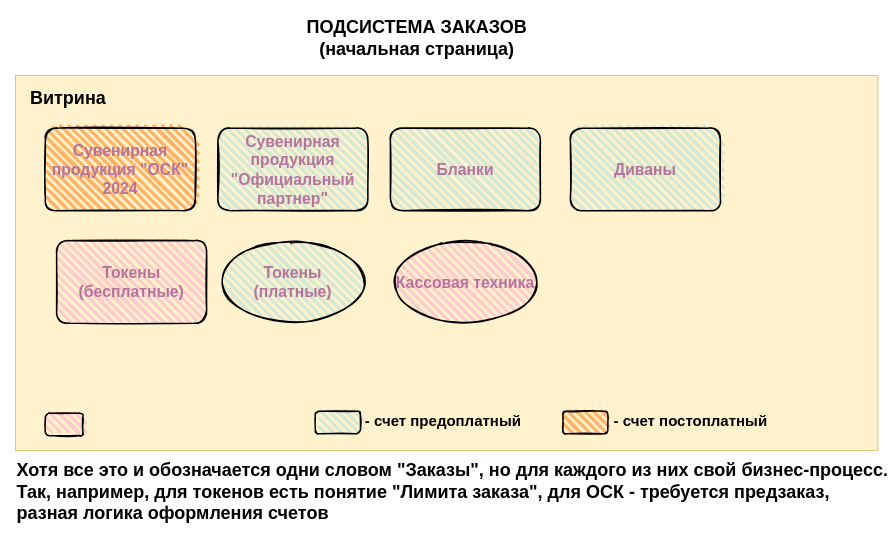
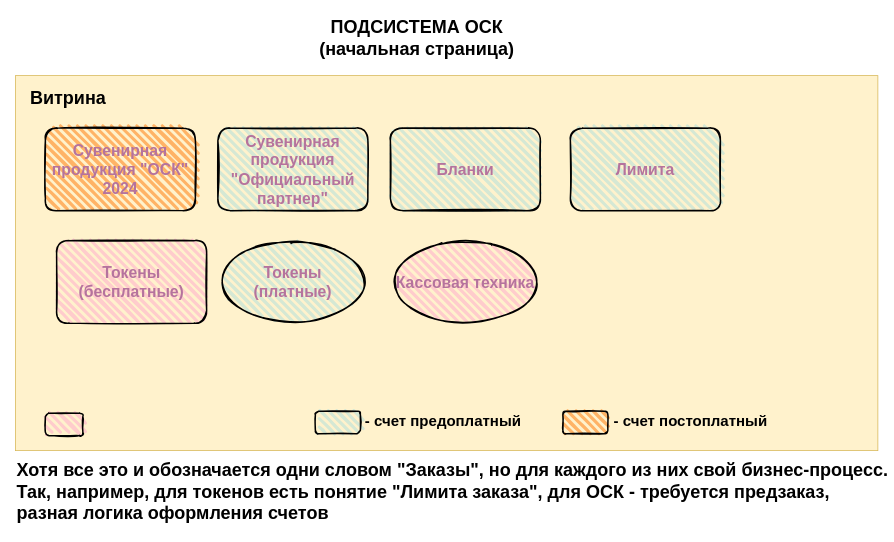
  <mxCell id="0" style=";html=1;" />
  <mxCell id="1" style=";html=1;" parent="0" />
- <mxCell id="2" value="ПОДСИСТЕМА ЗАКАЗОВ&lt;br&gt;(начальная страница)&lt;div&gt;&lt;br&gt;&lt;/div&gt;" style="text;strokeColor=none;fillColor=none;html=1;fontSize=24;fontStyle=1;verticalAlign=middle;align=center;" vertex="1" parent="1"><mxGeometry x="380" y="20" width="350" height="90" as="geometry" /></mxCell>
+ <mxCell id="2" value="ПОДСИСТЕМА ОСК&lt;br&gt;(начальная страница)&lt;div&gt;&lt;br&gt;&lt;/div&gt;" style="text;strokeColor=none;fillColor=none;html=1;fontSize=24;fontStyle=1;verticalAlign=middle;align=center;" vertex="1" parent="1"><mxGeometry x="380" y="20" width="350" height="90" as="geometry" /></mxCell>
  <mxCell id="3" value="" style="rounded=0;whiteSpace=wrap;html=1;fillColor=#fff2cc;strokeColor=#d6b656;align=center;" vertex="1" parent="1"><mxGeometry x="20" y="100" width="1150" height="500" as="geometry" /></mxCell>
  <mxCell id="4" value="Витрина" style="text;strokeColor=none;fillColor=none;html=1;fontSize=24;fontStyle=1;verticalAlign=middle;align=center;" vertex="1" parent="1"><mxGeometry x="30" y="110" width="120" height="40" as="geometry" /></mxCell>
  <mxCell id="5" value="&lt;font color=&quot;#b5739d&quot; style=&quot;font-size: 21px;&quot;&gt;&lt;b&gt;Токены&lt;br&gt;(бесплатные)&lt;/b&gt;&lt;/font&gt;" style="rounded=1;whiteSpace=wrap;html=1;strokeWidth=2;fillWeight=4;hachureGap=8;hachureAngle=45;fillColor=#FFCCCC;sketch=1;" vertex="1" parent="1"><mxGeometry x="75" y="320" width="200" height="110" as="geometry" /></mxCell>
  <mxCell id="6" value="&lt;font color=&quot;#b5739d&quot; style=&quot;font-size: 21px;&quot;&gt;&lt;b&gt;Токены&lt;br&gt;(платные)&lt;/b&gt;&lt;/font&gt;" style="ellipse;whiteSpace=wrap;html=1;strokeWidth=2;fillWeight=4;hachureGap=8;hachureAngle=45;fillColor=#D5E8D4;sketch=1;" vertex="1" parent="1"><mxGeometry x="290" y="320" width="200" height="110" as="geometry" /></mxCell>
  <mxCell id="7" value="&lt;font color=&quot;#b5739d&quot;&gt;&lt;span style=&quot;font-size: 21px;&quot;&gt;&lt;b&gt;Кассовая техника&lt;/b&gt;&lt;/span&gt;&lt;/font&gt;" style="ellipse;whiteSpace=wrap;html=1;strokeWidth=2;fillWeight=4;hachureGap=8;hachureAngle=45;fillColor=#FFCCCC;sketch=1;" vertex="1" parent="1"><mxGeometry x="520" y="320" width="200" height="110" as="geometry" /></mxCell>
  <mxCell id="8" value="&lt;font color=&quot;#b5739d&quot;&gt;&lt;span style=&quot;font-size: 21px;&quot;&gt;&lt;b&gt;Сувенирная продукция &quot;Официальный партнер&quot;&lt;/b&gt;&lt;/span&gt;&lt;/font&gt;" style="rounded=1;whiteSpace=wrap;html=1;strokeWidth=2;fillWeight=4;hachureGap=8;hachureAngle=45;fillColor=#D5E8D4;sketch=1;" vertex="1" parent="1"><mxGeometry x="290" y="170" width="200" height="110" as="geometry" /></mxCell>
  <mxCell id="9" value="&lt;font color=&quot;#b5739d&quot;&gt;&lt;span style=&quot;font-size: 21px;&quot;&gt;&lt;b&gt;Сувенирная продукция &quot;ОСК&quot; 2024&lt;/b&gt;&lt;/span&gt;&lt;/font&gt;" style="rounded=1;whiteSpace=wrap;html=1;strokeWidth=2;fillWeight=4;hachureGap=8;hachureAngle=45;fillColor=#FFB366;sketch=1;" vertex="1" parent="1"><mxGeometry x="60" y="170" width="200" height="110" as="geometry" /></mxCell>
  <mxCell id="10" value="&lt;font color=&quot;#b5739d&quot;&gt;&lt;span style=&quot;font-size: 21px;&quot;&gt;&lt;b&gt;Бланки&lt;/b&gt;&lt;/span&gt;&lt;/font&gt;" style="rounded=1;whiteSpace=wrap;html=1;strokeWidth=2;fillWeight=4;hachureGap=8;hachureAngle=45;fillColor=#D5E8D4;sketch=1;" vertex="1" parent="1"><mxGeometry x="520" y="170" width="200" height="110" as="geometry" /></mxCell>
- <mxCell id="11" value="&lt;font color=&quot;#b5739d&quot;&gt;&lt;span style=&quot;font-size: 21px;&quot;&gt;&lt;b&gt;Диваны&lt;/b&gt;&lt;/span&gt;&lt;/font&gt;" style="rounded=1;whiteSpace=wrap;html=1;strokeWidth=2;fillWeight=4;hachureGap=8;hachureAngle=45;fillColor=#D5E8D4;sketch=1;" vertex="1" parent="1"><mxGeometry x="760" y="170" width="200" height="110" as="geometry" /></mxCell>
+ <mxCell id="11" value="&lt;font color=&quot;#b5739d&quot;&gt;&lt;span style=&quot;font-size: 21px;&quot;&gt;&lt;b&gt;Лимита&lt;/b&gt;&lt;/span&gt;&lt;/font&gt;" style="rounded=1;whiteSpace=wrap;html=1;strokeWidth=2;fillWeight=4;hachureGap=8;hachureAngle=45;fillColor=#D5E8D4;sketch=1;" vertex="1" parent="1"><mxGeometry x="760" y="170" width="200" height="110" as="geometry" /></mxCell>
  <mxCell id="12" value="" style="rounded=1;whiteSpace=wrap;html=1;strokeWidth=2;fillWeight=4;hachureGap=8;hachureAngle=45;fillColor=#FFCCCC;sketch=1;" vertex="1" parent="1"><mxGeometry x="60" y="550" width="50" height="30" as="geometry" /></mxCell>
  <mxCell id="13" value="" style="rounded=1;whiteSpace=wrap;html=1;strokeWidth=2;fillWeight=4;hachureGap=8;hachureAngle=45;fillColor=#D5E8D4;sketch=1;" vertex="1" parent="1"><mxGeometry x="420" y="547.5" width="60" height="30" as="geometry" /></mxCell>
  <mxCell id="14" value="&lt;font style=&quot;font-size: 20px;&quot;&gt;- счет предоплатный&lt;/font&gt;" style="text;strokeColor=none;fillColor=none;html=1;fontSize=24;fontStyle=1;verticalAlign=middle;align=center;" vertex="1" parent="1"><mxGeometry x="470" y="537" width="240" height="45" as="geometry" /></mxCell>
  <mxCell id="15" value="" style="rounded=1;whiteSpace=wrap;html=1;strokeWidth=2;fillWeight=4;hachureGap=8;hachureAngle=45;fillColor=#FFB366;sketch=1;" vertex="1" parent="1"><mxGeometry x="750" y="547.5" width="60" height="30" as="geometry" /></mxCell>
  <mxCell id="16" value="&lt;font style=&quot;font-size: 20px;&quot;&gt;- счет постоплатный&lt;/font&gt;" style="text;strokeColor=none;fillColor=none;html=1;fontSize=24;fontStyle=1;verticalAlign=middle;align=center;" vertex="1" parent="1"><mxGeometry x="800" y="537" width="240" height="45" as="geometry" /></mxCell>
  <mxCell id="17" value="Хотя все это и обозначается одни словом &quot;Заказы&quot;, но для каждого из них свой бизнес-процесс.&lt;br&gt;Так, например, для токенов есть понятие &quot;Лимита заказа&quot;, для ОСК - требуется предзаказ, &lt;br&gt;разная логика оформления счетов" style="text;strokeColor=none;fillColor=none;html=1;fontSize=24;fontStyle=1;verticalAlign=middle;align=left;" vertex="1" parent="1"><mxGeometry x="20" y="610" width="1150" height="90" as="geometry" /></mxCell>
